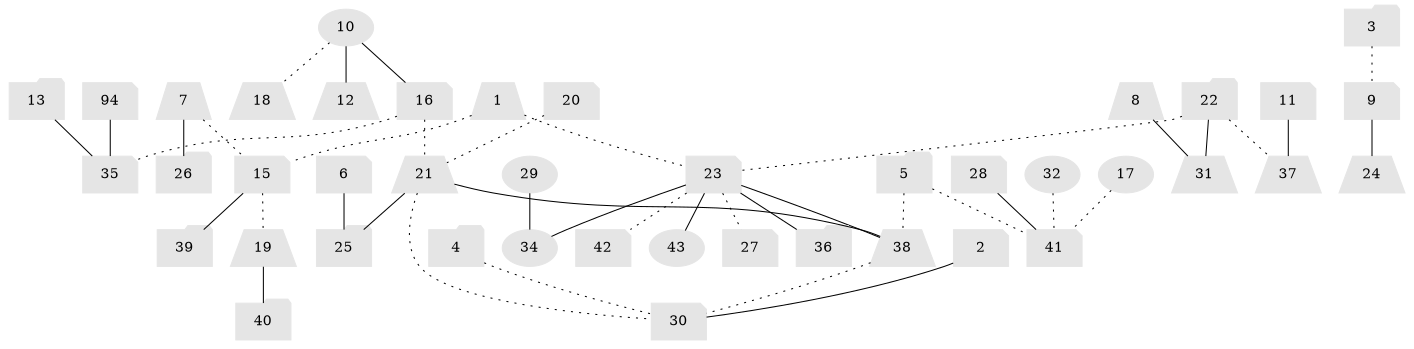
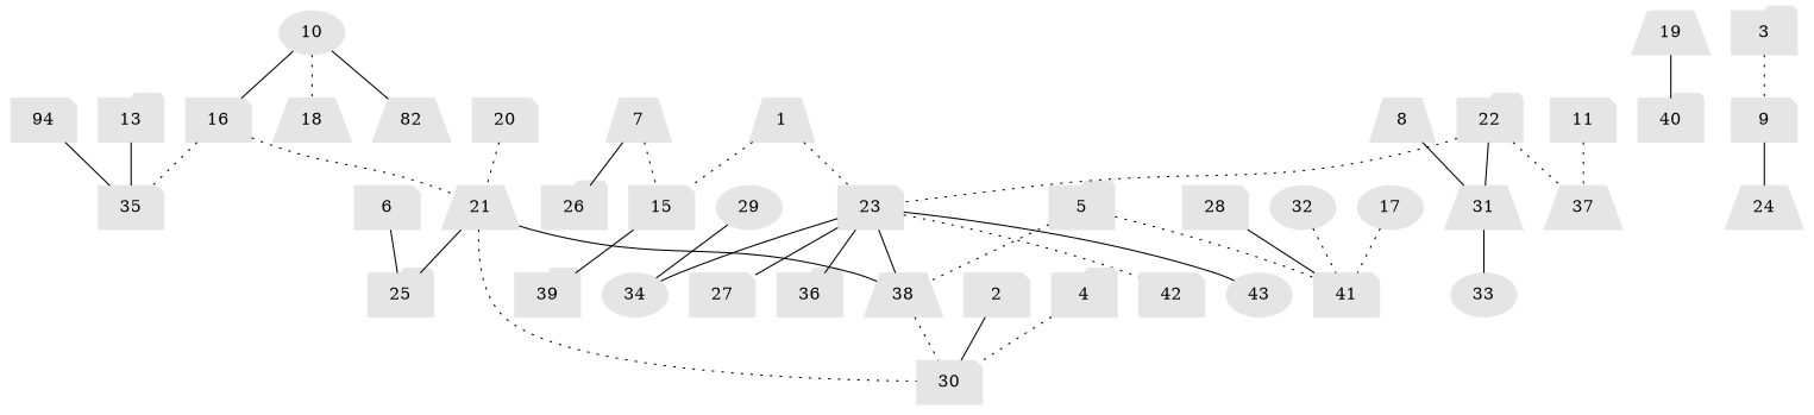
  graph {
    node [color=gray90 shape=note style=filled]
    edge [style=solid weight=1.0]
    1 [shape=trapezium]
    15
    23
    19 [shape=trapezium]
    39 [shape=folder]
    38 [shape=trapezium]
    27
    34 [shape=ellipse]
    36 [shape=folder]
    42
    43 [shape=ellipse]
    2
    30
    3 [shape=folder]
    9
    24 [shape=trapezium]
    4 [shape=folder]
    5 [shape=folder]
    41
    25 [shape=folder]
    6
    7 [shape=trapezium]
    26 [shape=folder]
    8 [shape=trapezium]
    31 [shape=trapezium]
+   33 [shape=ellipse]
    10 [shape=ellipse]
-   12 [shape=trapezium]
+   12 [shape=trapezium label=82]
    16
    18 [shape=trapezium]
    35
    21 [shape=trapezium]
    37 [shape=trapezium]
    11
    13 [shape=folder]
    n36 [label=94]
    40 [shape=folder]
    17 [shape=ellipse]
    20
    22 [shape=folder]
    28
    29 [shape=ellipse]
    32 [shape=ellipse]
    1 -- 15 [style=dotted]
    1 -- 23 [style=dotted]
-   15 -- 19 [style=dotted]
    15 -- 39
    23 -- 38
-   23 -- 27 [style=dotted]
+   23 -- 27
    23 -- 34
    23 -- 36
    23 -- 42 [style=dotted]
    23 -- 43
    19 -- 40
    38 -- 30 [style=dotted]
    2 -- 30
    3 -- 9 [style=dotted]
    9 -- 24
    4 -- 30 [style=dotted]
    5 -- 38 [style=dotted]
    5 -- 41 [style=dotted]
    6 -- 25
    7 -- 15 [style=dotted]
    7 -- 26
    8 -- 31
+   31 -- 33
    10 -- 12
    10 -- 16
    10 -- 18 [style=dotted]
    16 -- 35 [style=dotted]
    16 -- 21 [style=dotted]
    21 -- 38
    21 -- 30 [style=dotted]
    21 -- 25
-   11 -- 37
+   11 -- 37 [style=dotted]
    13 -- 35
    n36 -- 35
    17 -- 41 [style=dotted]
    20 -- 21 [style=dotted]
    22 -- 23 [style=dotted]
    22 -- 31
    22 -- 37 [style=dotted]
    28 -- 41
    29 -- 34
    32 -- 41 [style=dotted]
  }
